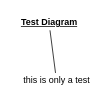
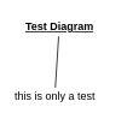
  <mxCell id="0" />
  <mxCell id="1" parent="0" />
  <mxCell id="2" value="&lt;b&gt;&lt;u&gt;Test Diagram&lt;/u&gt;&lt;/b&gt;" style="text;html=1;align=center;verticalAlign=middle;resizable=0;points=[];autosize=1;" vertex="1" parent="1"><mxGeometry x="20" y="20" width="90" height="20" as="geometry" /></mxCell>
- <mxCell id="3" value="this is only a test" style="text;html=1;align=center;verticalAlign=middle;resizable=0;points=[];autosize=1;" vertex="1" parent="1"><mxGeometry x="25" y="97" width="100" height="20" as="geometry" /></mxCell>
+ <mxCell id="3" value="this is only a test" style="text;html=1;align=center;verticalAlign=middle;resizable=0;points=[];autosize=1;" vertex="1" parent="1"><mxGeometry x="10" y="97" width="100" height="20" as="geometry" /></mxCell>
  <mxCell id="4" value="" style="endArrow=none;html=1;" edge="1" parent="1" source="3" target="2"><mxGeometry width="50" height="50" relative="1" as="geometry"><mxPoint x="-71" y="137" as="sourcePoint" /><mxPoint x="-21" y="87" as="targetPoint" /></mxGeometry></mxCell>
